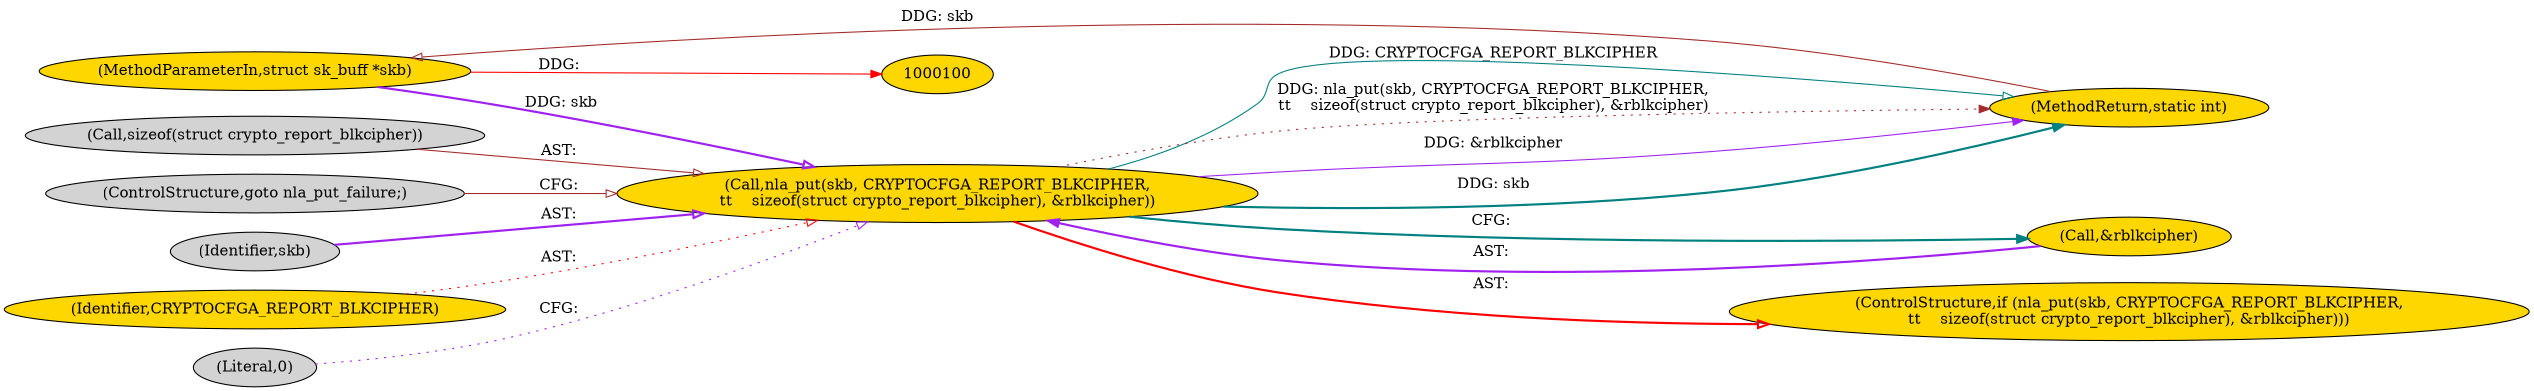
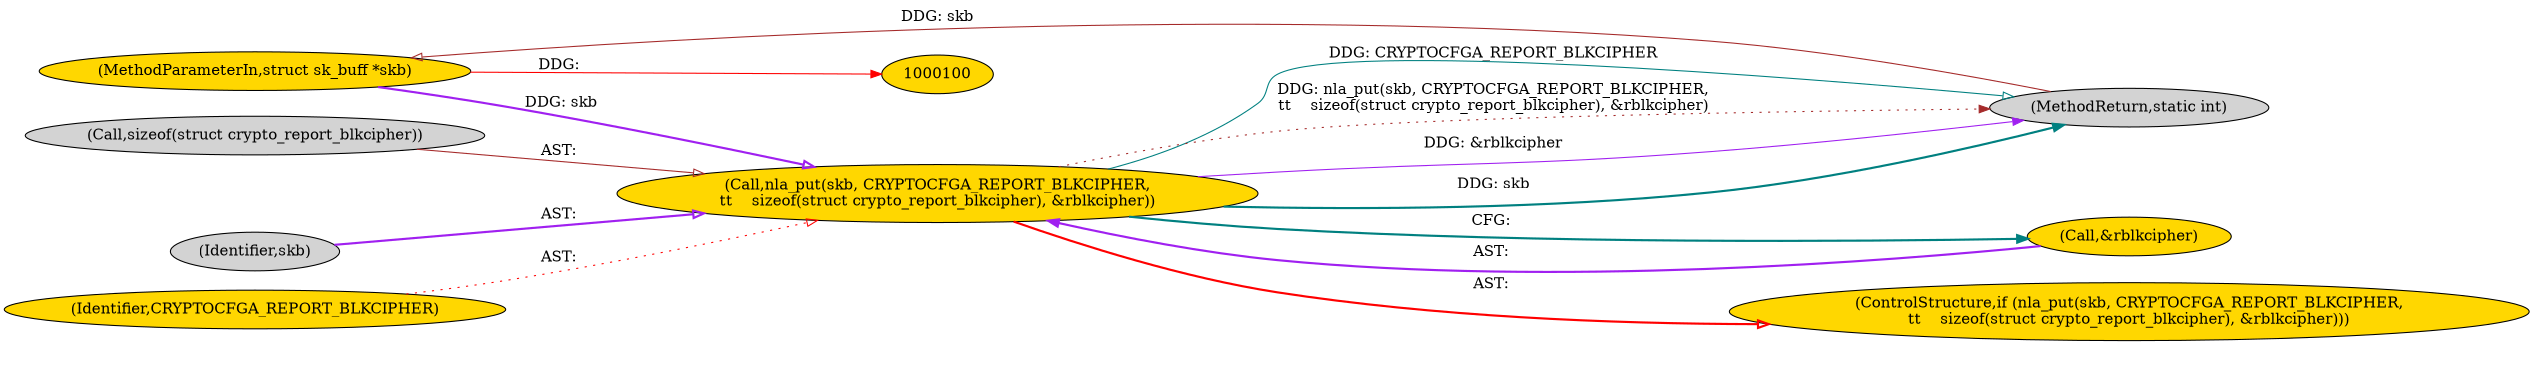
  digraph {
    rankdir=LR
    node [fillcolor=gold style=filled]
    edge [arrowhead=onormal color=purple style=bold]
    n1 [label="(MethodParameterIn,struct sk_buff *skb)"]
    n2 [label="(Call,nla_put(skb, CRYPTOCFGA_REPORT_BLKCIPHER,\n\t\t    sizeof(struct crypto_report_blkcipher), &rblkcipher))"]
    1000100
-   n4 [label="(MethodReturn,static int)"]
+   n4 [fillcolor=lightgrey label="(MethodReturn,static int)"]
    n5 [label="(Call,&rblkcipher)"]
    n6 [label="(ControlStructure,if (nla_put(skb, CRYPTOCFGA_REPORT_BLKCIPHER,\n\t\t    sizeof(struct crypto_report_blkcipher), &rblkcipher)))"]
    n7 [fillcolor=lightgrey label="(Call,sizeof(struct crypto_report_blkcipher))"]
-   n8 [fillcolor=lightgrey label="(ControlStructure,goto nla_put_failure;)"]
    n9 [fillcolor=lightgrey label="(Identifier,skb)"]
    n10 [label="(Identifier,CRYPTOCFGA_REPORT_BLKCIPHER)"]
-   n11 [fillcolor=lightgrey label="(Literal,0)"]
    n1 -> n2 [label="DDG: skb"]
    n1 -> 1000100 [arrowhead=normal color=red label="DDG: " style=solid]
    n2 -> n4 [color=teal label="DDG: CRYPTOCFGA_REPORT_BLKCIPHER" style=solid]
    n2 -> n4 [arrowhead=normal color=brown label="DDG: nla_put(skb, CRYPTOCFGA_REPORT_BLKCIPHER,\n\t\t    sizeof(struct crypto_report_blkcipher), &rblkcipher)" style=dotted]
    n2 -> n4 [arrowhead=normal label="DDG: &rblkcipher" style=solid]
    n2 -> n4 [arrowhead=normal color=teal label="DDG: skb"]
    n2 -> n5 [arrowhead=normal color=teal label="CFG: "]
    n2 -> n6 [color=red label="AST: "]
    n4 -> n1 [color=brown label="DDG: skb" style=solid]
    n5 -> n2 [arrowhead=normal label="AST: "]
    n7 -> n2 [color=brown label="AST: " style=solid]
-   n8 -> n2 [color=brown label="CFG: " style=solid]
    n9 -> n2 [label="AST: "]
    n10 -> n2 [color=red label="AST: " style=dotted]
-   n11 -> n2 [label="CFG: " style=dotted]
  }
